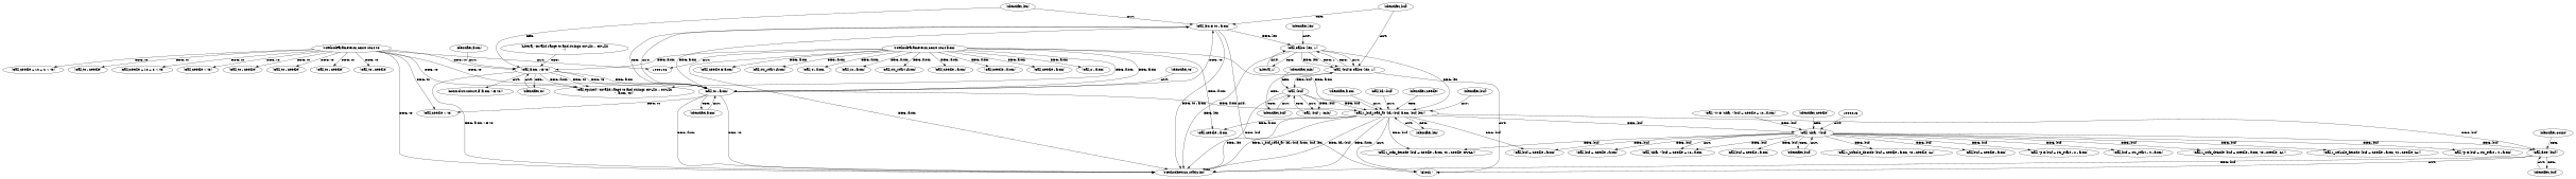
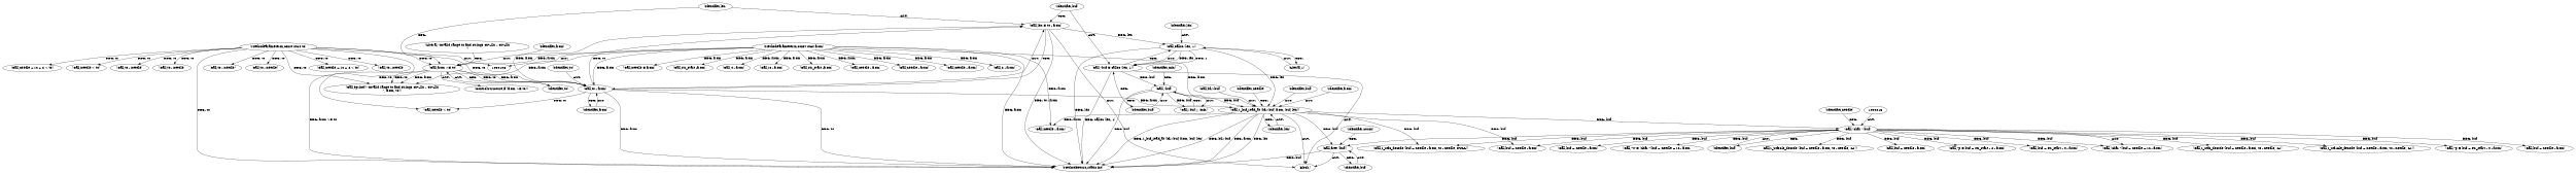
  digraph {
    n1 [label="(Call,free (buf))"]
    n2 [label="(MethodReturn,static int)"]
    n3 [label="(Block,)"]
    n4 [label="(Identifier,buf)"]
    n5 [label="(Call,(char *)buf)"]
    n6 [label="(Call,buf + needle - from)"]
    n7 [label="(Call,*p = buf + str_start - 4 - from)"]
    n8 [label="(Call,buf + needle - from)"]
    n9 [label="(Call,(char *)buf + needle + rc - from)"]
    n10 [label="(Call,buf + needle - from)"]
    n11 [label="(Call,*w = (char *)buf + needle + rc - from)"]
    n12 [label="(Identifier,buf)"]
    n13 [label="(Call,r_utf32le_decode (buf + needle - from, to - needle, &r))"]
    n14 [label="(Call,buf + needle - from)"]
    n15 [label="(Call,*p = buf + str_start - 2 - from)"]
    n16 [label="(Call,buf + str_start - 4 - from)"]
    n17 [label="(Call,r_utf8_decode (buf + needle - from, to - needle, &r))"]
    n18 [label="(Call,r_utf16le_decode (buf + needle - from, to - needle, &r))"]
    n19 [label="(Call,r_utf8_decode (buf + needle - from, to - needle, NULL))"]
    n20 [label="(Call,r_buf_read_at (bf->buf, from, buf, len))"]
    n21 [label="(Identifier,len)"]
    n22 [label="(Call,needle - from)"]
    n23 [label="(Call,to - from)"]
    n24 [label="(Call,len = to - from)"]
    n25 [label="(Call,needle < to)"]
    n26 [label="(Identifier,from)"]
    n27 [label="(Call,calloc (len, 1))"]
    n28 [label="(Call,from >= to)"]
    n29 [label="(Call,eprintf (\"Invalid range to find strings 0x%llx .. 0x%llx\n\", from, to))"]
    n30 [label="(Identifier,to)"]
    n31 [label="(ControlStructure,if (from >= to))"]
    n32 [label="(MethodParameterIn,const ut64 from)"]
    n33 [label="(Call,needle = from)"]
    n34 [label="(Call,str_start -from)"]
    n35 [label="(Call,4 - from)"]
    n36 [label="(Call,rc - from)"]
    n37 [label="(Call,str_start -from)"]
    n38 [label="(Call,needle - from)"]
    n39 [label="(Call,needle - from)"]
    n40 [label="(Call,needle - from)"]
    n41 [label="(Call,2 - from)"]
    1000106
    n43 [label="(MethodParameterIn,const ut64 to)"]
    n44 [label="(Call,needle + rc + 2 < to)"]
    n45 [label="(Call,to - needle)"]
    n46 [label="(Call,needle + rc + 2 < to)"]
    n47 [label="(Call,needle < to)"]
    n48 [label="(Call,to - needle)"]
    n49 [label="(Call,to - needle)"]
    n50 [label="(Call,to - needle)"]
    n51 [label="(Call,to - needle)"]
    n52 [label="(Call,!buf)"]
    n53 [label="(Identifier,buf)"]
    n54 [label="(Call,!buf || !min)"]
    n55 [label="(Call,*buf = calloc (len, 1))"]
    n56 [label="(Literal,1)"]
    n57 [label="(Identifier,from)"]
    n58 [label="(Identifier,buf)"]
    n59 [label="(Identifier,from)"]
    n60 [label="(Identifier,to)"]
    n61 [label="(Identifier,count)"]
    n62 [label="(Call,bf->buf)"]
    n63 [label="(Identifier,needle)"]
    n64 [label="(Identifier,needle)"]
    n65 [label="(Identifier,min)"]
    n66 [label="(Identifier,len)"]
    n67 [label="(Identifier,buf)"]
    n68 [label="(Identifier,len)"]
    n69 [label="(Literal,\"Invalid range to find strings 0x%llx .. 0x%llx\n\")"]
    1000215
    n1 -> n2 [label="DDG: buf"]
    n1 -> n3 [label="AST: "]
    n1 -> n4 [label="CFG: "]
    n4 -> n1 [label="AST: "]
    n5 -> n1 [label="DDG: buf"]
    n5 -> n6 [label="DDG: buf"]
    n5 -> n7 [label="DDG: buf"]
    n5 -> n8 [label="DDG: buf"]
    n5 -> n9 [label="AST: "]
    n5 -> n9 [label="DDG: buf"]
    n5 -> n10 [label="DDG: buf"]
-   n11 -> n5 [label="DDG: buf"]
+   n5 -> n11 [label="DDG: buf"]
    n5 -> n12 [label="CFG: "]
    n5 -> n13 [label="DDG: buf"]
    n5 -> n14 [label="DDG: buf"]
    n5 -> n15 [label="DDG: buf"]
    n5 -> n16 [label="DDG: buf"]
    n5 -> n17 [label="DDG: buf"]
    n5 -> n18 [label="DDG: buf"]
    n5 -> n19 [label="DDG: buf"]
    n12 -> n5 [label="AST: "]
    n20 -> n1 [label="DDG: buf"]
    n20 -> n2 [label="DDG: from"]
    n20 -> n2 [label="DDG: len"]
    n20 -> n2 [label="DDG: r_buf_read_at (bf->buf, from, buf, len)"]
    n20 -> n2 [label="DDG: bf->buf"]
    n20 -> n3 [label="AST: "]
    n20 -> n5 [label="DDG: buf"]
    n20 -> n6 [label="DDG: buf"]
    n20 -> n19 [label="DDG: buf"]
    n20 -> n21 [label="CFG: "]
    n20 -> n22 [label="DDG: from"]
    n21 -> n20 [label="AST: "]
    n23 -> n2 [label="DDG: from"]
    n23 -> n2 [label="DDG: to"]
    n23 -> n20 [label="DDG: from"]
    n23 -> n24 [label="AST: "]
    n23 -> n24 [label="DDG: to"]
    n23 -> n24 [label="DDG: from"]
    n23 -> n25 [label="DDG: to"]
    n23 -> n26 [label="CFG: "]
    n24 -> n2 [label="DDG: to - from"]
    n24 -> n3 [label="AST: "]
    n24 -> n23 [label="CFG: "]
    n24 -> n27 [label="DDG: len"]
    n26 -> n23 [label="AST: "]
    n27 -> n2 [label="DDG: len"]
    n27 -> n20 [label="DDG: len"]
    n27 -> n55 [label="AST: "]
    n27 -> n55 [label="DDG: len"]
    n27 -> n55 [label="DDG: 1"]
    n27 -> n56 [label="CFG: "]
    n28 -> n2 [label="DDG: from >= to"]
    n28 -> n23 [label="DDG: to"]
    n28 -> n23 [label="DDG: from"]
    n28 -> n29 [label="DDG: from"]
    n28 -> n29 [label="DDG: to"]
    n28 -> n30 [label="CFG: "]
    n28 -> n31 [label="AST: "]
    n30 -> n28 [label="AST: "]
    n32 -> n2 [label="DDG: from"]
    n32 -> n20 [label="DDG: from"]
    n32 -> n22 [label="DDG: from"]
    n32 -> n23 [label="DDG: from"]
    n32 -> n28 [label="DDG: from"]
    n32 -> n29 [label="DDG: from"]
    n32 -> n33 [label="DDG: from"]
    n32 -> n34 [label="DDG: from"]
    n32 -> n35 [label="DDG: from"]
    n32 -> n36 [label="DDG: from"]
    n32 -> n37 [label="DDG: from"]
    n32 -> n38 [label="DDG: from"]
    n32 -> n39 [label="DDG: from"]
    n32 -> n40 [label="DDG: from"]
    n32 -> n41 [label="DDG: from"]
    n32 -> 1000106 [label="AST: "]
    n43 -> n2 [label="DDG: to"]
    n43 -> n23 [label="DDG: to"]
    n43 -> n25 [label="DDG: to"]
    n43 -> n28 [label="DDG: to"]
    n43 -> n29 [label="DDG: to"]
    n43 -> 1000106 [label="AST: "]
    n43 -> n44 [label="DDG: to"]
    n43 -> n45 [label="DDG: to"]
    n43 -> n46 [label="DDG: to"]
    n43 -> n47 [label="DDG: to"]
    n43 -> n48 [label="DDG: to"]
    n43 -> n49 [label="DDG: to"]
    n43 -> n50 [label="DDG: to"]
    n43 -> n51 [label="DDG: to"]
    n52 -> n2 [label="DDG: buf"]
    n52 -> n20 [label="DDG: buf"]
    n52 -> n53 [label="CFG: "]
    n52 -> n54 [label="AST: "]
    n52 -> n54 [label="DDG: buf"]
    n53 -> n52 [label="AST: "]
    n53 -> n55 [label="CFG: "]
    n54 -> n52 [label="CFG: "]
+   n55 -> n2 [label="DDG: calloc (len, 1)"]
    n55 -> n3 [label="AST: "]
    n55 -> n27 [label="CFG: "]
    n55 -> n52 [label="DDG: buf"]
    n56 -> n27 [label="AST: "]
    n57 -> n28 [label="AST: "]
    n58 -> n20 [label="AST: "]
    n59 -> n20 [label="AST: "]
    n60 -> n23 [label="AST: "]
    n61 -> n1 [label="CFG: "]
    n62 -> n20 [label="AST: "]
    n63 -> n20 [label="CFG: "]
    n64 -> n5 [label="CFG: "]
    n65 -> n52 [label="CFG: "]
    n66 -> n24 [label="AST: "]
    n66 -> n28 [label="CFG: "]
    n67 -> n24 [label="CFG: "]
    n67 -> n55 [label="AST: "]
    n68 -> n27 [label="AST: "]
    n69 -> n28 [label="CFG: "]
    1000215 -> n5 [label="AST: "]
  }
